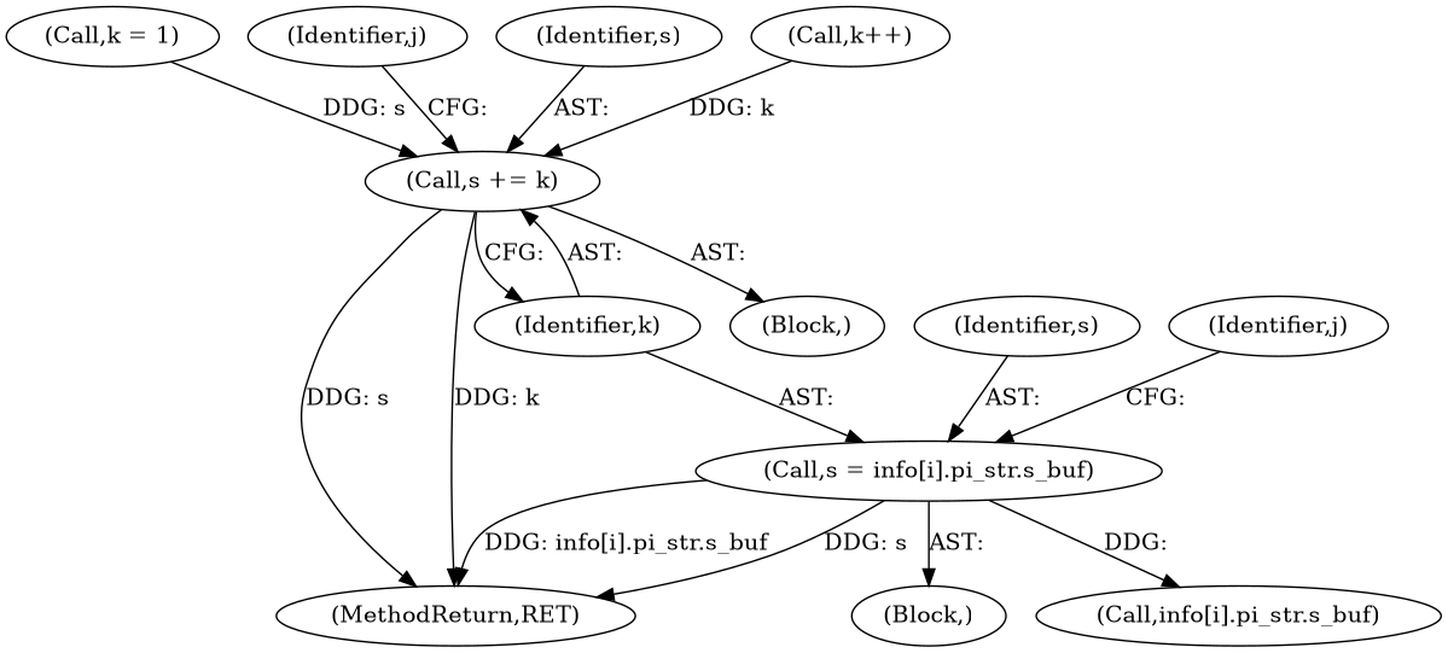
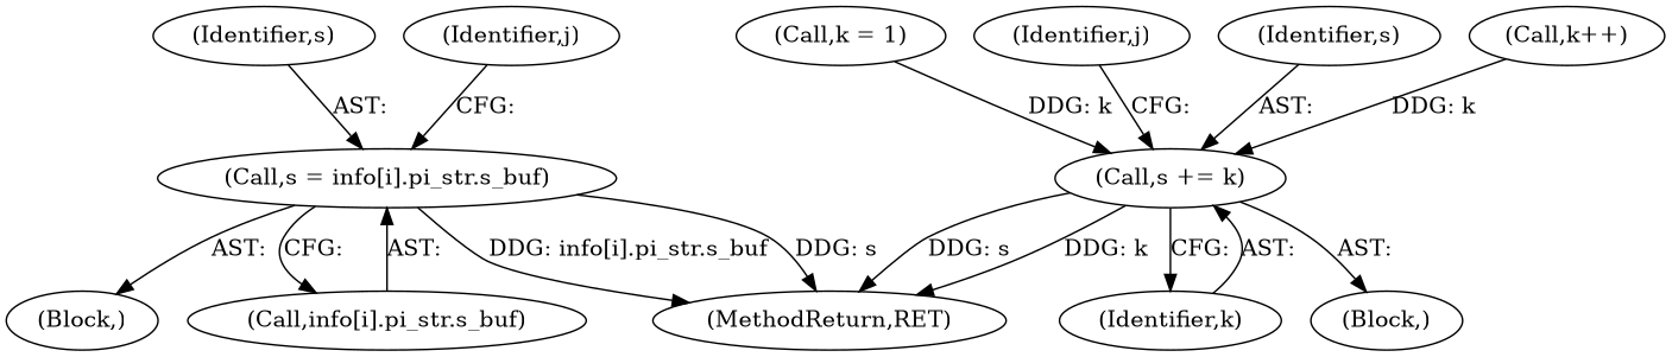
  digraph {
    n1 [label="(Call,s = info[i].pi_str.s_buf)"]
    n2 [label="(Block,)"]
    n3 [label="(Call,info[i].pi_str.s_buf)"]
    n4 [label="(MethodReturn,RET)"]
    n5 [label="(Call,s += k)"]
    n6 [label="(Identifier,k)"]
    n7 [label="(Block,)"]
    n8 [label="(Identifier,s)"]
    n9 [label="(Call,k = 1)"]
    n10 [label="(Identifier,j)"]
    n11 [label="(Identifier,j)"]
    n12 [label="(Identifier,s)"]
    n13 [label="(Call,k++)"]
    n1 -> n2 [label="AST: "]
-   n1 -> n3 [label="DDG: "]
+   n1 -> n3 [label="CFG: "]
    n1 -> n4 [label="DDG: info[i].pi_str.s_buf"]
    n1 -> n4 [label="DDG: s"]
-   n6 -> n1 [label="AST: "]
+   n3 -> n1 [label="AST: "]
    n5 -> n4 [label="DDG: s"]
    n5 -> n4 [label="DDG: k"]
    n5 -> n6 [label="CFG: "]
    n5 -> n7 [label="AST: "]
    n6 -> n5 [label="AST: "]
    n8 -> n1 [label="AST: "]
-   n9 -> n5 [label="DDG: s"]
+   n9 -> n5 [label="DDG: k"]
    n10 -> n1 [label="CFG: "]
    n11 -> n5 [label="CFG: "]
    n12 -> n5 [label="AST: "]
    n13 -> n5 [label="DDG: k"]
  }
